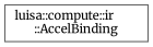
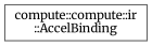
  digraph {
    rankdir=LR
    fontname=Merriweather
-   n1 [color=grey40 fillcolor=white fontname=Merriweather fontsize=10 height=0.2 label="luisa::compute::ir\l::AccelBinding" shape=box style=filled width=0.4]
+   n1 [color=grey40 fillcolor=white fontname=Merriweather fontsize=10 height=0.2 label="compute::compute::ir\l::AccelBinding" shape=box style=filled width=0.4]
  }
